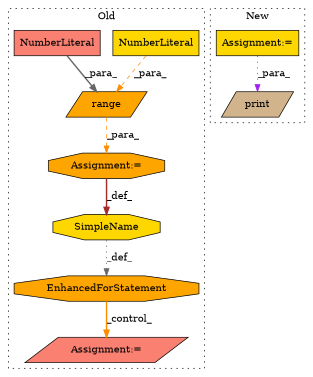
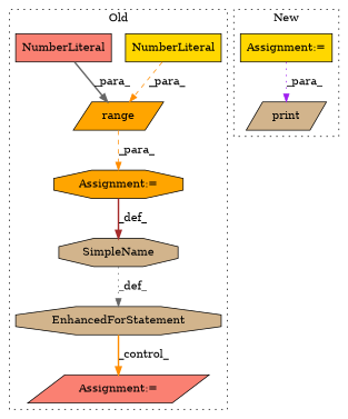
  digraph {
    node [a=7 fillcolor=orange l="6,1" s="366,451" shape=parallelogram style=filled]
    edge [color=darkorange style=bold]
    n1 [a=32 label=range s="435,450"]
    n2 [l="53,2" label="Assignment:=" shape=octagon]
-   n3 [a=70 l="53,2" label=EnhancedForStatement shape=octagon]
+   n3 [a=70 fillcolor=tan l="53,2" label=EnhancedForStatement shape=octagon]
    n4 [fillcolor=salmon l=1 label="Assignment:=" s=615]
-   n5 [a=42 fillcolor=gold l=9 label=SimpleName s=423 shape=octagon]
+   n5 [a=42 fillcolor=tan l=9 label=SimpleName s=423 shape=octagon]
    n6 [a=34 fillcolor=gold l=3 label=NumberLiteral s=444 shape=box]
    n7 [a=34 fillcolor=salmon l=2 label=NumberLiteral s=441 shape=box]
    n8 [a=32 fillcolor=tan label=print s="601,703"]
    n9 [fillcolor=gold l=2 label="Assignment:=" s=502 shape=box]
    subgraph cluster_1 {
      label=Old
      style=dotted
      n1
      n2
      n3
      n4
      n5
      n6
      n7
    }
    subgraph cluster_2 {
      label=New
      style=dotted
      n8
      n9
    }
    n1 -> n2 [label=_para_ style=dashed]
    n2 -> n5 [color=brown label=_def_]
    n3 -> n4 [label=_control_]
    n5 -> n3 [color=gray40 label=_def_ style=dotted]
    n6 -> n1 [label=_para_ style=dashed]
    n7 -> n1 [color=gray40 label=_para_]
    n9 -> n8 [color=purple label=_para_ style=dotted]
  }
